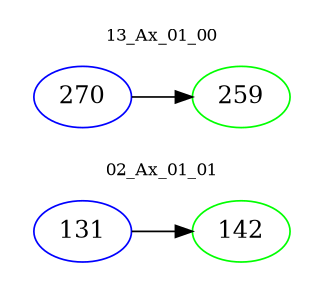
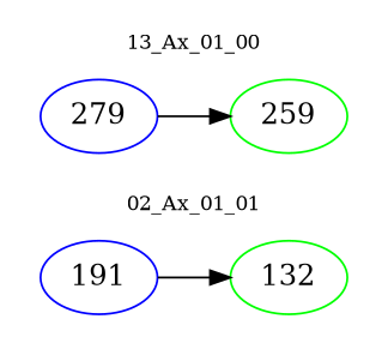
  digraph {
    rankdir=LR
    node [color=blue]
    edge [color=black]
-   n1 [label=131]
-   n2 [color=green label=142]
-   n3 [label=270]
+   n1 [label=191]
+   n2 [color=green label=132]
+   n3 [label=279]
    n4 [color=green label=259]
    subgraph cluster_1 {
      color=white
      fontsize=10
      label="02_Ax_01_01"
      n1
      n2
    }
    subgraph cluster_2 {
      color=white
      fontsize=10
      label="13_Ax_01_00"
      n3
      n4
    }
    n1 -> n2
    n3 -> n4
  }
